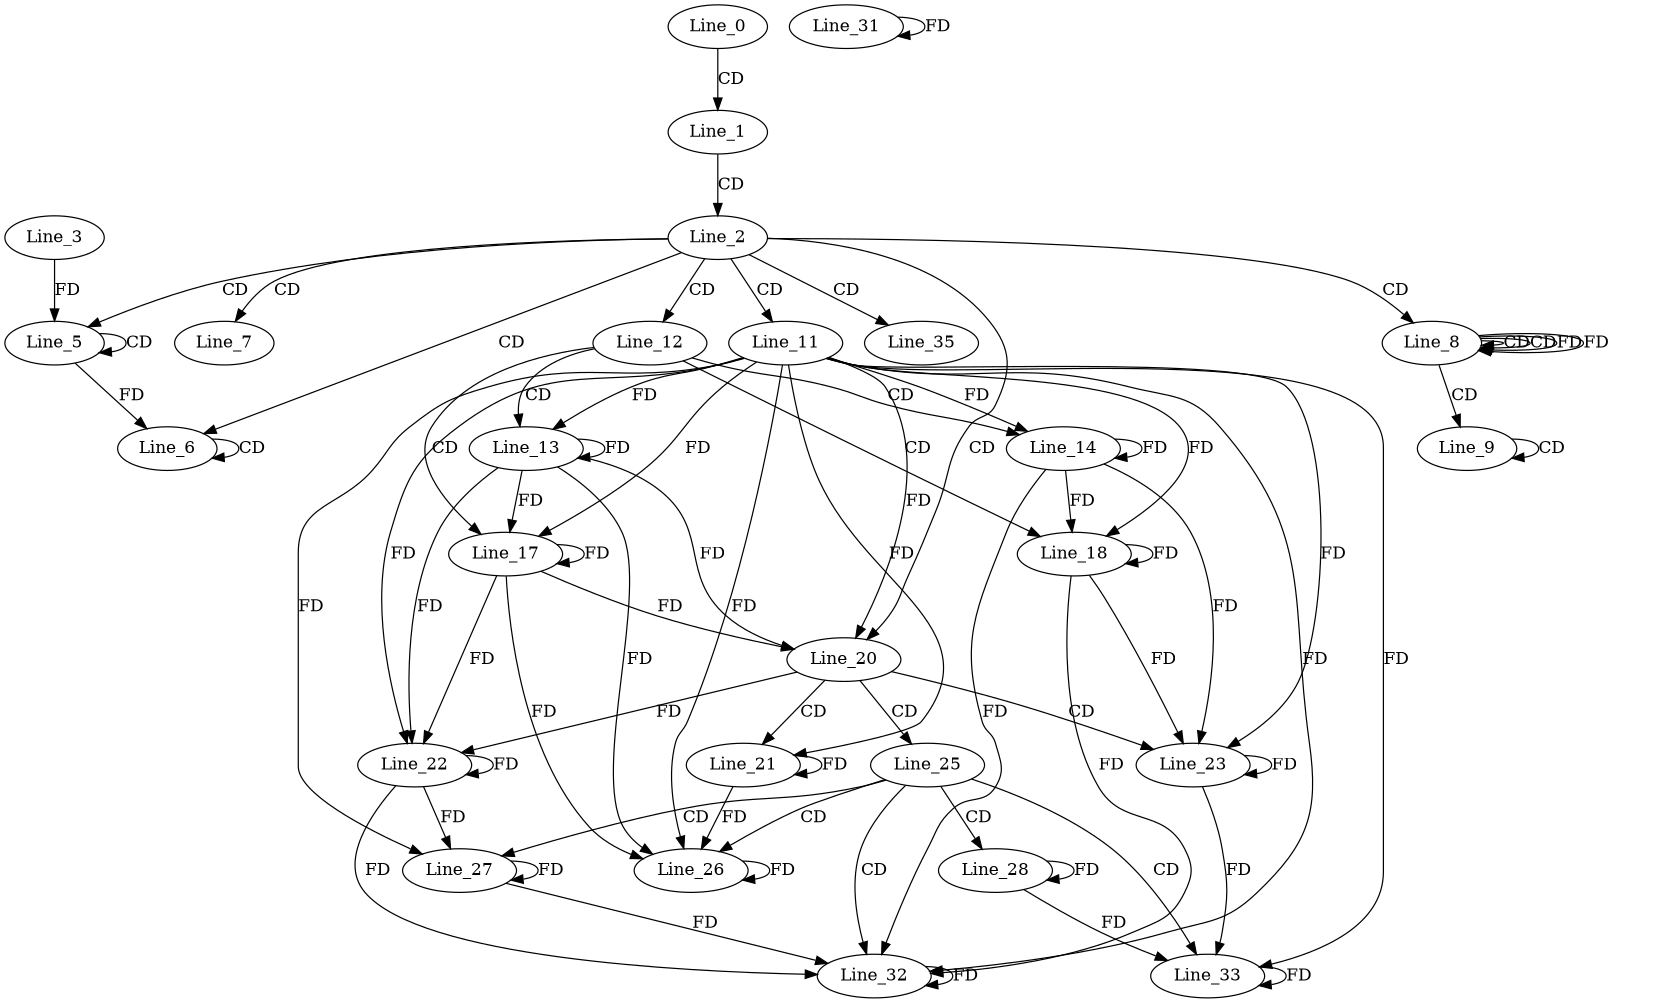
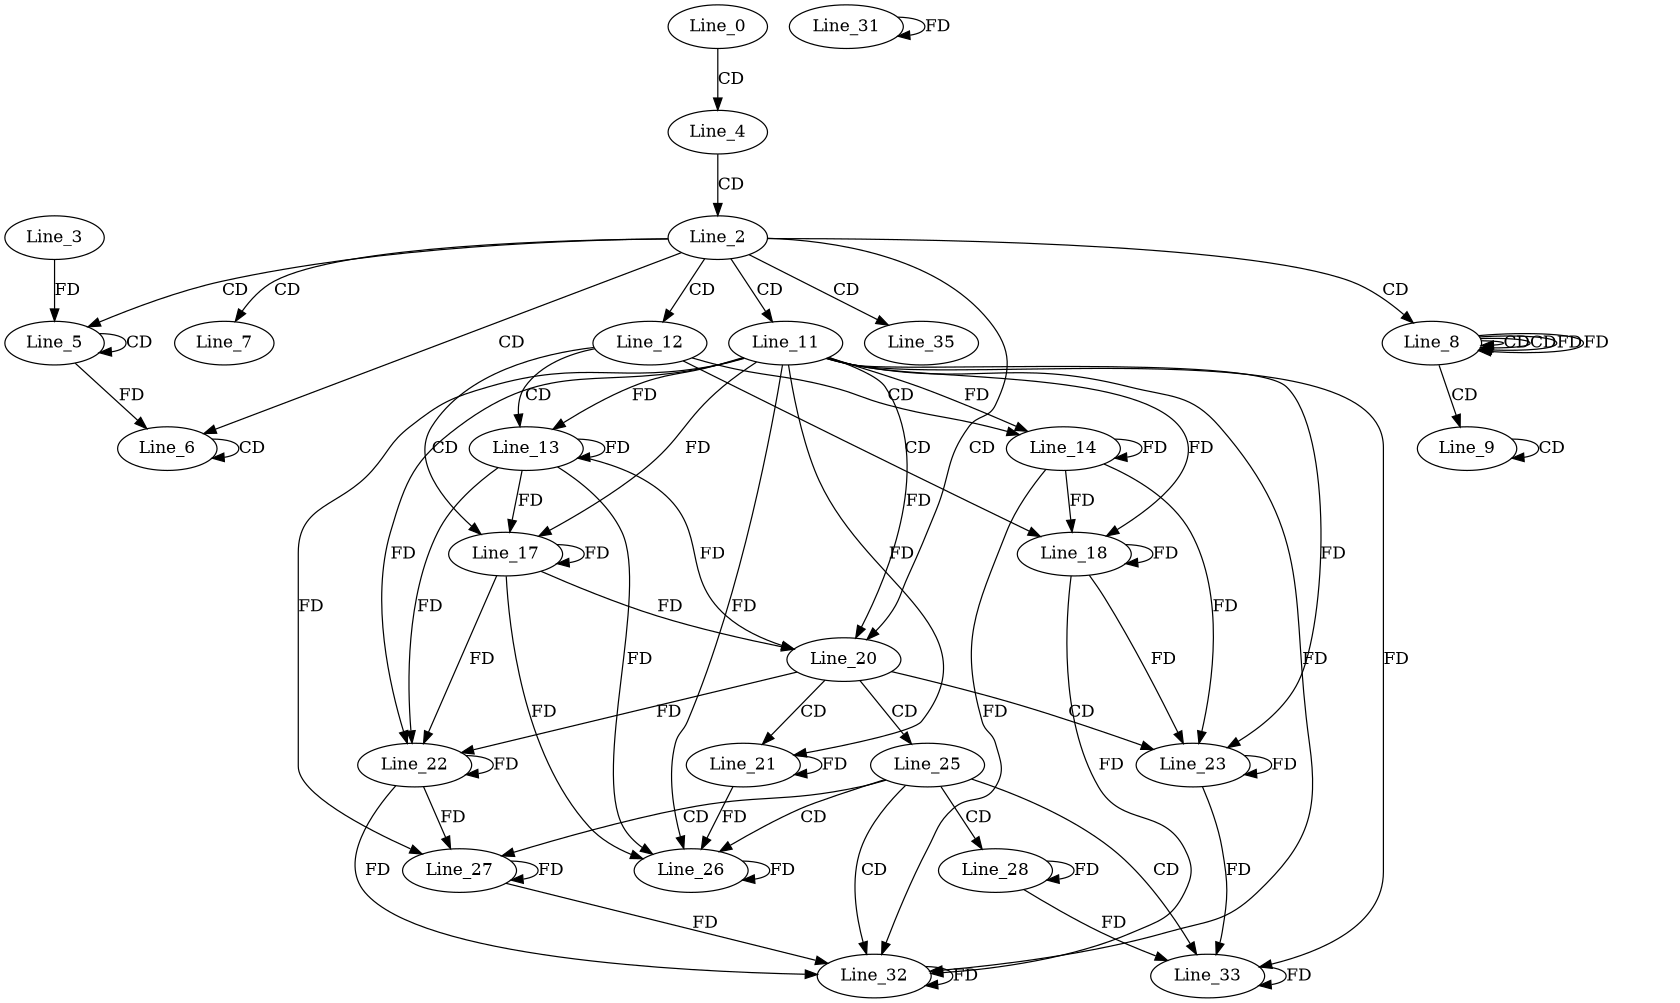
  digraph {
    Line_0
-   Line_1
+   Line_1 [label=Line_4]
    Line_2
    Line_5
    Line_6
    Line_7
    Line_8
    Line_11
    Line_12
    Line_20
    Line_35
    Line_3
    Line_9
    Line_13
    Line_14
    Line_17
    Line_18
    Line_21
    Line_22
    Line_23
    Line_26
    Line_27
    Line_32
    Line_33
    Line_25
    Line_28
    Line_31
    Line_0 -> Line_1 [label=CD]
    Line_1 -> Line_2 [label=CD]
    Line_2 -> Line_5 [label=CD]
    Line_2 -> Line_6 [label=CD]
    Line_2 -> Line_7 [label=CD]
    Line_2 -> Line_8 [label=CD]
    Line_2 -> Line_11 [label=CD]
    Line_2 -> Line_12 [label=CD]
    Line_2 -> Line_20 [label=CD]
    Line_2 -> Line_35 [label=CD]
    Line_5 -> Line_5 [label=CD]
    Line_5 -> Line_6 [label=FD]
    Line_6 -> Line_6 [label=CD]
    Line_8 -> Line_8 [label=CD]
    Line_8 -> Line_8 [label=CD]
    Line_8 -> Line_8 [label=FD]
    Line_8 -> Line_8 [label=FD]
    Line_8 -> Line_9 [label=CD]
    Line_11 -> Line_20 [label=FD]
    Line_11 -> Line_13 [label=FD]
    Line_11 -> Line_14 [label=FD]
    Line_11 -> Line_17 [label=FD]
    Line_11 -> Line_18 [label=FD]
    Line_11 -> Line_21 [label=FD]
    Line_11 -> Line_22 [label=FD]
    Line_11 -> Line_23 [label=FD]
    Line_11 -> Line_26 [label=FD]
    Line_11 -> Line_27 [label=FD]
    Line_11 -> Line_32 [label=FD]
    Line_11 -> Line_33 [label=FD]
    Line_12 -> Line_13 [label=CD]
    Line_12 -> Line_14 [label=CD]
    Line_12 -> Line_17 [label=CD]
    Line_12 -> Line_18 [label=CD]
    Line_20 -> Line_21 [label=CD]
    Line_20 -> Line_22 [label=FD]
    Line_20 -> Line_23 [label=CD]
    Line_20 -> Line_25 [label=CD]
    Line_3 -> Line_5 [label=FD]
    Line_9 -> Line_9 [label=CD]
    Line_13 -> Line_20 [label=FD]
    Line_13 -> Line_13 [label=FD]
    Line_13 -> Line_17 [label=FD]
    Line_13 -> Line_22 [label=FD]
    Line_13 -> Line_26 [label=FD]
    Line_14 -> Line_14 [label=FD]
    Line_14 -> Line_18 [label=FD]
    Line_14 -> Line_23 [label=FD]
    Line_14 -> Line_32 [label=FD]
    Line_17 -> Line_20 [label=FD]
    Line_17 -> Line_17 [label=FD]
    Line_17 -> Line_22 [label=FD]
    Line_17 -> Line_26 [label=FD]
    Line_18 -> Line_18 [label=FD]
    Line_18 -> Line_23 [label=FD]
    Line_18 -> Line_32 [label=FD]
    Line_21 -> Line_21 [label=FD]
    Line_21 -> Line_26 [label=FD]
    Line_22 -> Line_22 [label=FD]
    Line_22 -> Line_27 [label=FD]
    Line_22 -> Line_32 [label=FD]
    Line_23 -> Line_23 [label=FD]
    Line_23 -> Line_33 [label=FD]
    Line_26 -> Line_26 [label=FD]
    Line_27 -> Line_27 [label=FD]
    Line_27 -> Line_32 [label=FD]
    Line_32 -> Line_32 [label=FD]
    Line_33 -> Line_33 [label=FD]
    Line_25 -> Line_26 [label=CD]
    Line_25 -> Line_27 [label=CD]
    Line_25 -> Line_32 [label=CD]
    Line_25 -> Line_33 [label=CD]
    Line_25 -> Line_28 [label=CD]
    Line_28 -> Line_33 [label=FD]
    Line_28 -> Line_28 [label=FD]
    Line_31 -> Line_31 [label=FD]
  }
